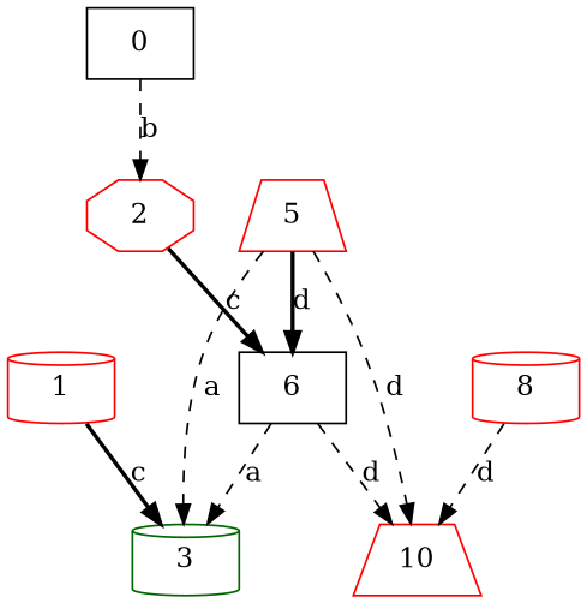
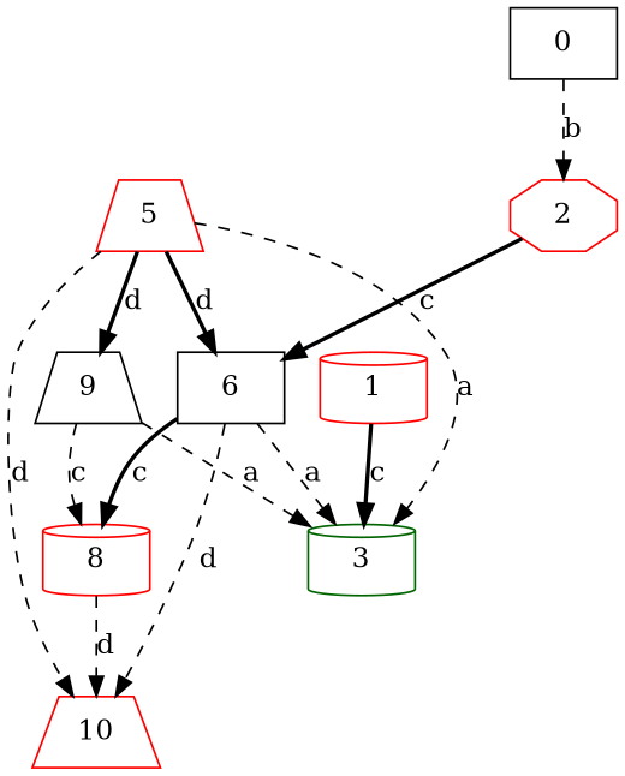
  strict digraph {
    node [color=red shape=cylinder]
    edge [style=dashed]
    3 [color=darkgreen]
    1
    2 [shape=octagon]
    6 [color=black shape=box]
    10 [shape=trapezium]
    8
    5 [shape=trapezium]
+   9 [color=black shape=trapezium]
    0 [color=black shape=box]
    1 -> 3 [label=c style=bold]
    2 -> 6 [label=c style=bold]
    6 -> 3 [label=a]
    6 -> 10 [label=d]
+   6 -> 8 [label=c style=bold]
    8 -> 10 [label=d]
    5 -> 3 [label=a]
    5 -> 6 [label=d style=bold]
    5 -> 10 [label=d]
+   5 -> 9 [label=d style=bold]
+   9 -> 3 [label=a]
+   9 -> 8 [label=c]
    0 -> 2 [label=b]
  }
